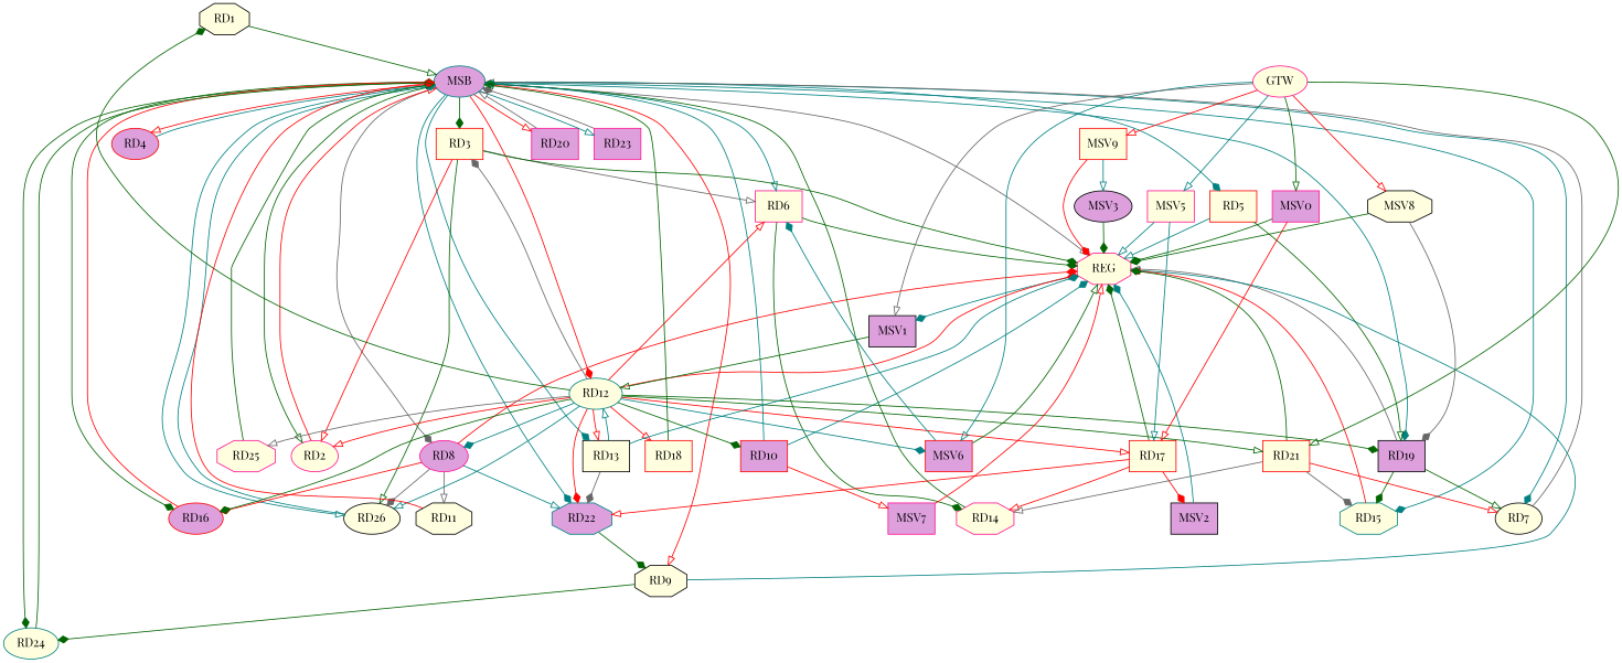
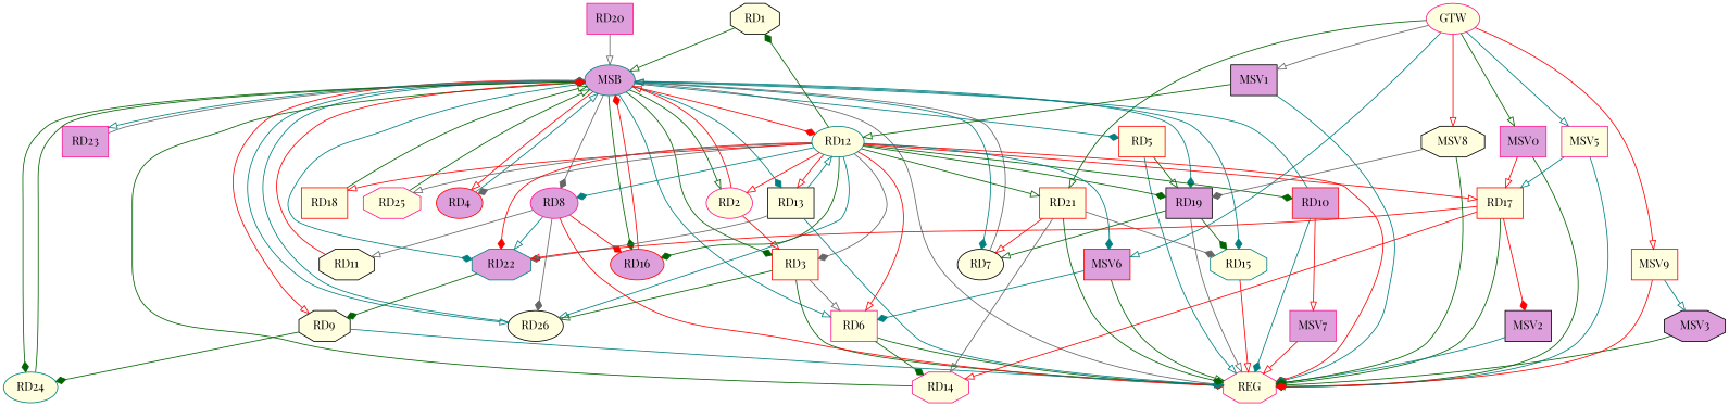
  strict digraph {
    fontname="Playfair Display"
    node [color=deeppink fillcolor=lightyellow fontname="Playfair Display" shape=box style=filled]
    edge [arrowhead=onormal color=darkgreen fontname="Playfair Display"]
    n1 [color=black label=RD1 shape=octagon]
    n2 [color=teal fillcolor=plum label=MSB shape=ellipse]
    n3 [label=RD2 shape=ellipse]
    n4 [color=red label=RD3]
    n5 [label=RD6]
    n6 [color=black label=RD26 shape=ellipse]
    n7 [label=REG shape=octagon]
    n8 [color=red fillcolor=plum label=RD4 shape=ellipse]
    n9 [color=red label=RD5]
    n10 [color=black fillcolor=plum label=RD19]
    n11 [color=black label=RD7 shape=ellipse]
    n12 [fillcolor=plum label=RD8 shape=ellipse]
    n13 [color=red fillcolor=plum label=RD16 shape=ellipse]
    n14 [color=teal fillcolor=plum label=RD22 shape=octagon]
    n15 [color=black label=RD9 shape=octagon]
    n16 [color=teal label=RD24 shape=ellipse]
    n17 [color=teal label=RD12 shape=ellipse]
    n18 [color=black label=RD13]
    n19 [color=teal label=RD15 shape=octagon]
    n20 [fillcolor=plum label=RD20]
    n21 [fillcolor=plum label=RD23]
    n22 [label=RD14 shape=octagon]
    n23 [color=black label=RD11 shape=octagon]
    n24 [color=red fillcolor=plum label=RD10]
    n25 [fillcolor=plum label=MSV7]
    n26 [color=red label=RD17]
    n27 [color=red label=RD18]
    n28 [color=red label=RD21]
    n29 [label=RD25 shape=octagon]
    n30 [color=red fillcolor=plum label=MSV6]
    n31 [color=black fillcolor=plum label=MSV2]
-   n32 [color=black fillcolor=plum label=MSV3 shape=ellipse]
+   n32 [color=black fillcolor=plum label=MSV3 shape=octagon]
    n33 [label=GTW shape=ellipse]
    n34 [color=black fillcolor=plum label=MSV1]
    n35 [fillcolor=plum label=MSV0]
    n36 [label=MSV5]
    n37 [color=black label=MSV8 shape=octagon]
    n38 [color=red label=MSV9]
    n1 -> n2
    n2 -> n3
    n2 -> n4 [arrowhead=diamond]
    n2 -> n5 [color=teal]
    n2 -> n6 [color=teal]
    n2 -> n7 [color=gray40]
    n2 -> n8 [color=red]
    n2 -> n9 [arrowhead=diamond color=teal]
    n2 -> n10 [arrowhead=diamond color=teal]
    n2 -> n11 [arrowhead=diamond color=teal]
    n2 -> n12 [arrowhead=diamond color=gray40]
    n2 -> n13 [arrowhead=diamond]
    n2 -> n14 [arrowhead=diamond color=teal]
    n2 -> n15 [color=red]
    n2 -> n16 [arrowhead=diamond]
    n2 -> n17 [arrowhead=diamond color=red]
    n2 -> n18 [arrowhead=diamond color=teal]
    n2 -> n19 [arrowhead=diamond color=teal]
-   n2 -> n20 [color=red]
    n2 -> n21 [color=teal]
    n3 -> n2 [color=red]
-   n4 -> n3 [color=red]
+   n3 -> n4 [color=red]
    n4 -> n5 [color=gray40]
    n4 -> n6
    n4 -> n7 [arrowhead=diamond]
    n5 -> n7 [arrowhead=diamond]
    n5 -> n22 [arrowhead=diamond]
    n6 -> n2 [arrowhead=diamond color=teal]
    n8 -> n2 [color=teal]
    n9 -> n7 [color=teal]
    n9 -> n10
    n10 -> n7 [color=gray40]
    n10 -> n11
    n10 -> n19 [arrowhead=diamond]
    n11 -> n2 [color=gray40]
    n12 -> n6 [arrowhead=diamond color=gray40]
    n12 -> n7 [arrowhead=diamond color=red]
    n12 -> n13 [arrowhead=diamond color=red]
    n12 -> n14 [color=teal]
    n12 -> n23 [color=gray40]
    n13 -> n2 [arrowhead=diamond color=red]
    n14 -> n15 [arrowhead=diamond]
    n15 -> n7 [color=teal]
    n15 -> n16 [arrowhead=diamond]
    n16 -> n2 [arrowhead=diamond]
    n17 -> n1 [arrowhead=diamond]
    n17 -> n3 [color=red]
    n17 -> n4 [arrowhead=diamond color=gray40]
    n17 -> n5 [color=red]
    n17 -> n6 [color=teal]
    n17 -> n7 [arrowhead=diamond color=red]
+   n17 -> n8 [arrowhead=diamond color=gray40]
    n17 -> n10 [arrowhead=diamond]
    n17 -> n12 [arrowhead=diamond color=teal]
    n17 -> n13 [arrowhead=diamond]
    n17 -> n14 [arrowhead=diamond color=red]
    n17 -> n18 [color=red]
    n17 -> n24 [arrowhead=diamond]
    n17 -> n26 [color=red]
    n17 -> n27 [color=red]
    n17 -> n28
    n17 -> n29 [color=gray40]
    n17 -> n30 [arrowhead=diamond color=teal]
    n18 -> n7 [arrowhead=diamond color=teal]
    n18 -> n14 [arrowhead=diamond color=gray40]
    n18 -> n17 [color=teal]
    n19 -> n7 [color=red]
    n20 -> n2 [color=gray40]
    n21 -> n2 [arrowhead=diamond color=gray40]
    n22 -> n2 [arrowhead=diamond]
    n23 -> n2 [arrowhead=diamond color=red]
    n24 -> n2 [color=teal]
    n24 -> n7 [arrowhead=diamond color=teal]
    n24 -> n25 [color=red]
    n25 -> n7 [color=red]
    n26 -> n7 [arrowhead=diamond]
    n26 -> n14 [color=red]
    n26 -> n22 [color=red]
    n26 -> n31 [arrowhead=diamond color=red]
    n27 -> n2
    n28 -> n7 [arrowhead=diamond]
    n28 -> n11 [color=red]
    n28 -> n19 [arrowhead=diamond color=gray40]
    n28 -> n22 [color=gray40]
    n29 -> n2
    n30 -> n5 [arrowhead=diamond color=teal]
    n30 -> n7
    n31 -> n7 [arrowhead=diamond color=teal]
    n32 -> n7 [arrowhead=diamond]
    n33 -> n28
    n33 -> n30 [color=teal]
    n33 -> n34 [color=gray40]
    n33 -> n35
    n33 -> n36 [color=teal]
    n33 -> n37 [color=red]
    n33 -> n38 [color=red]
-   n7 -> n34 [arrowhead=diamond color=teal]
+   n34 -> n7 [arrowhead=diamond color=teal]
    n34 -> n17
    n35 -> n7 [arrowhead=diamond]
    n35 -> n26 [color=red]
    n36 -> n7 [color=teal]
    n36 -> n26 [color=teal]
    n37 -> n7 [arrowhead=diamond]
    n37 -> n10 [arrowhead=diamond color=gray40]
    n38 -> n7 [arrowhead=diamond color=red]
    n38 -> n32 [color=teal]
  }
